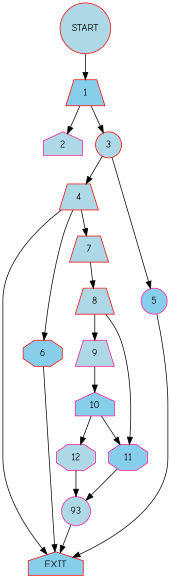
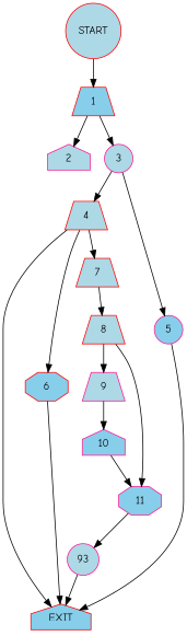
  digraph {
    fontname="Comic Neue"
    node [color=red fillcolor=lightblue fontname="Comic Neue" shape=trapezium style=filled]
    edge [fontname="Comic Neue"]
    n1 [label=START shape=circle]
    1 [fillcolor=skyblue]
    2 [color=deeppink shape=house]
-   3 [shape=circle]
+   3 [color=deeppink shape=circle]
    n5 [fillcolor=skyblue label=EXIT shape=house]
    4
    5 [color=deeppink fillcolor=skyblue shape=circle]
    6 [fillcolor=skyblue shape=octagon]
    7
    8
    9 [color=deeppink]
    11 [color=deeppink fillcolor=skyblue shape=octagon]
    10 [color=deeppink fillcolor=skyblue shape=house]
-   12 [color=deeppink shape=octagon]
    n15 [color=deeppink label=93 shape=circle]
    n1 -> 1
    1 -> 2
    1 -> 3
    3 -> 4
    3 -> 5
    4 -> n5
    4 -> 6
    4 -> 7
    5 -> n5
    6 -> n5
    7 -> 8
    8 -> 9
    8 -> 11
    9 -> 10
    11 -> n15
    10 -> 11
-   10 -> 12
-   12 -> n15
    n15 -> n5
  }
